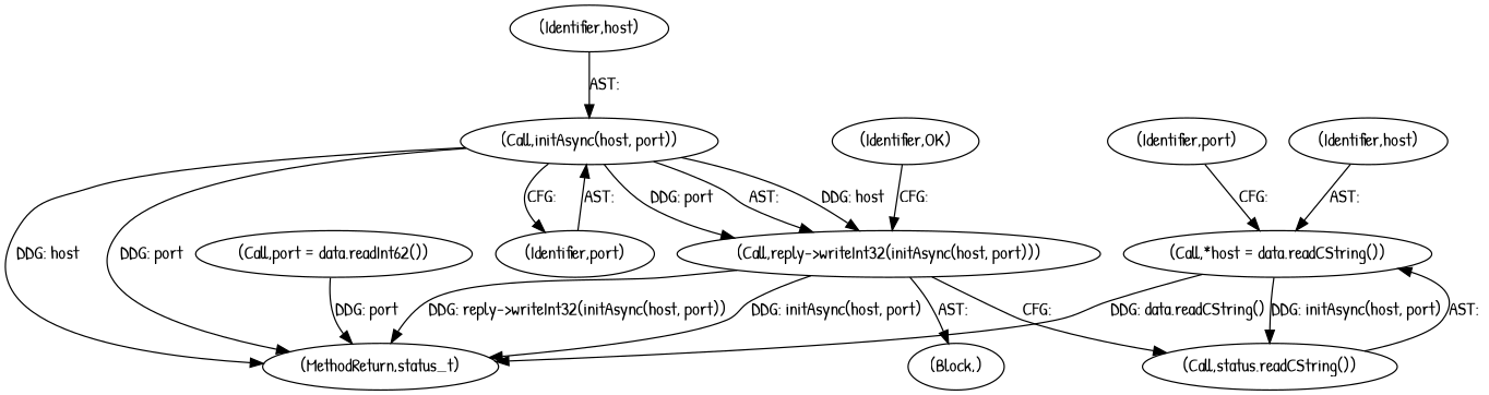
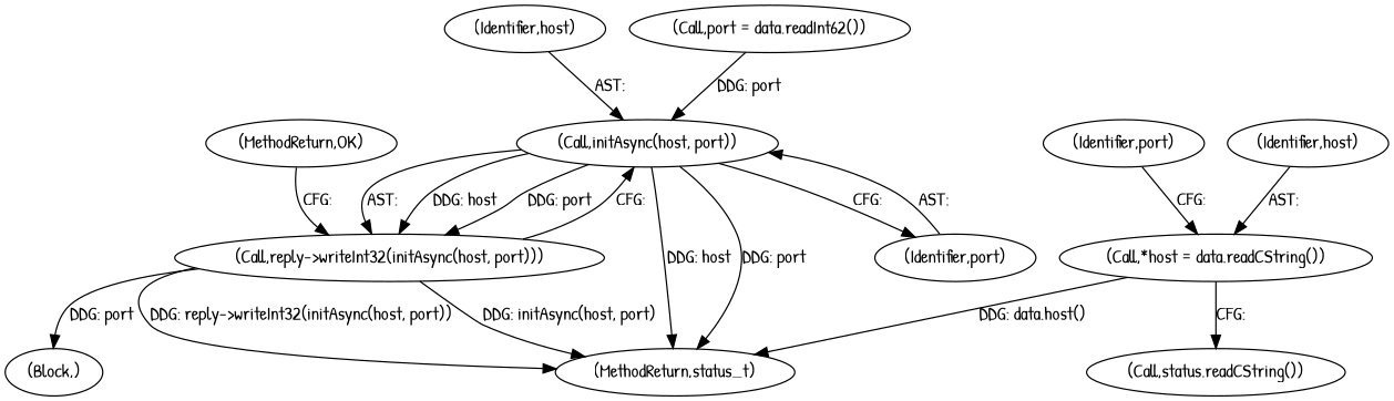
  digraph {
    fontname="Patrick Hand"
    node [fontname="Patrick Hand"]
    edge [fontname="Patrick Hand"]
    n1 [label="(Call,*host = data.readCString())"]
    n2 [label="(MethodReturn,status_t)"]
    n3 [label="(Call,status.readCString())"]
    n4 [label="(Call,initAsync(host, port))"]
    n5 [label="(Call,reply->writeInt32(initAsync(host, port)))"]
    n6 [label="(Identifier,port)"]
    n7 [label="(Block,)"]
    n8 [label="(Identifier,host)"]
-   n9 [label="(Identifier,OK)"]
+   n9 [label="(MethodReturn,OK)"]
    n10 [label="(Call,port = data.readInt62())"]
    n11 [label="(Identifier,port)"]
    n12 [label="(Identifier,host)"]
-   n1 -> n2 [label="DDG: data.readCString()"]
-   n1 -> n3 [label="DDG: initAsync(host, port)"]
-   n3 -> n1 [label="AST: "]
+   n1 -> n2 [label="DDG: data.host()"]
+   n1 -> n3 [label="CFG: "]
    n4 -> n2 [label="DDG: host"]
    n4 -> n2 [label="DDG: port"]
    n4 -> n5 [label="AST: "]
    n4 -> n5 [label="DDG: host"]
    n4 -> n5 [label="DDG: port"]
    n4 -> n6 [label="CFG: "]
    n5 -> n2 [label="DDG: reply->writeInt32(initAsync(host, port))"]
    n5 -> n2 [label="DDG: initAsync(host, port)"]
-   n5 -> n3 [label="CFG: "]
-   n5 -> n7 [label="AST: "]
+   n5 -> n4 [label="CFG: "]
+   n5 -> n7 [label="DDG: port"]
    n6 -> n4 [label="AST: "]
    n8 -> n4 [label="AST: "]
    n9 -> n5 [label="CFG: "]
-   n10 -> n2 [label="DDG: port"]
+   n10 -> n4 [label="DDG: port"]
    n11 -> n1 [label="CFG: "]
    n12 -> n1 [label="AST: "]
  }
